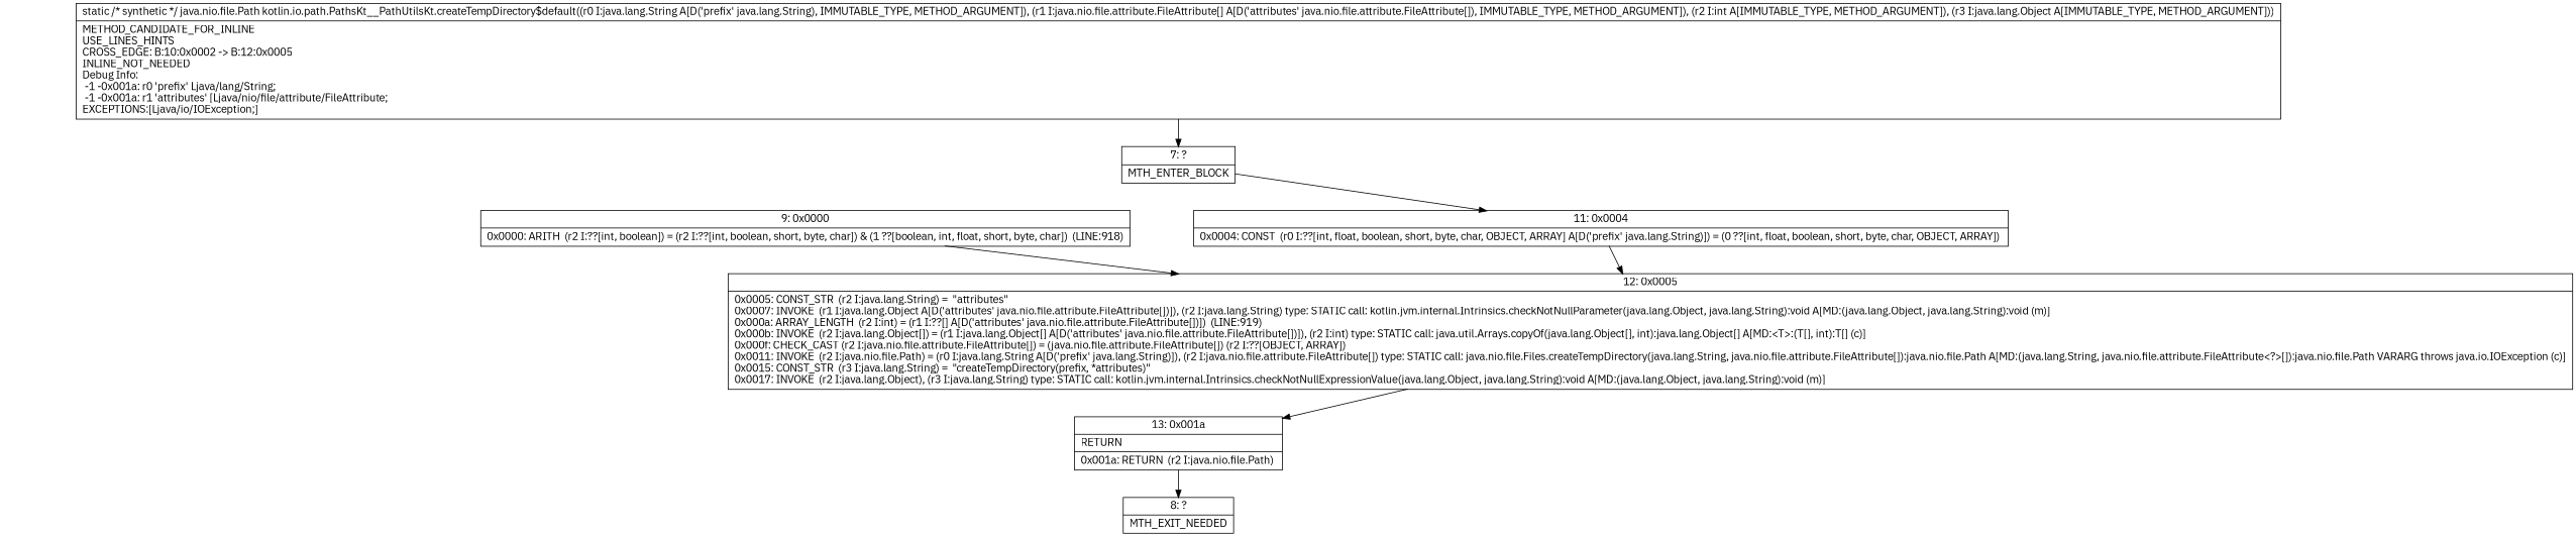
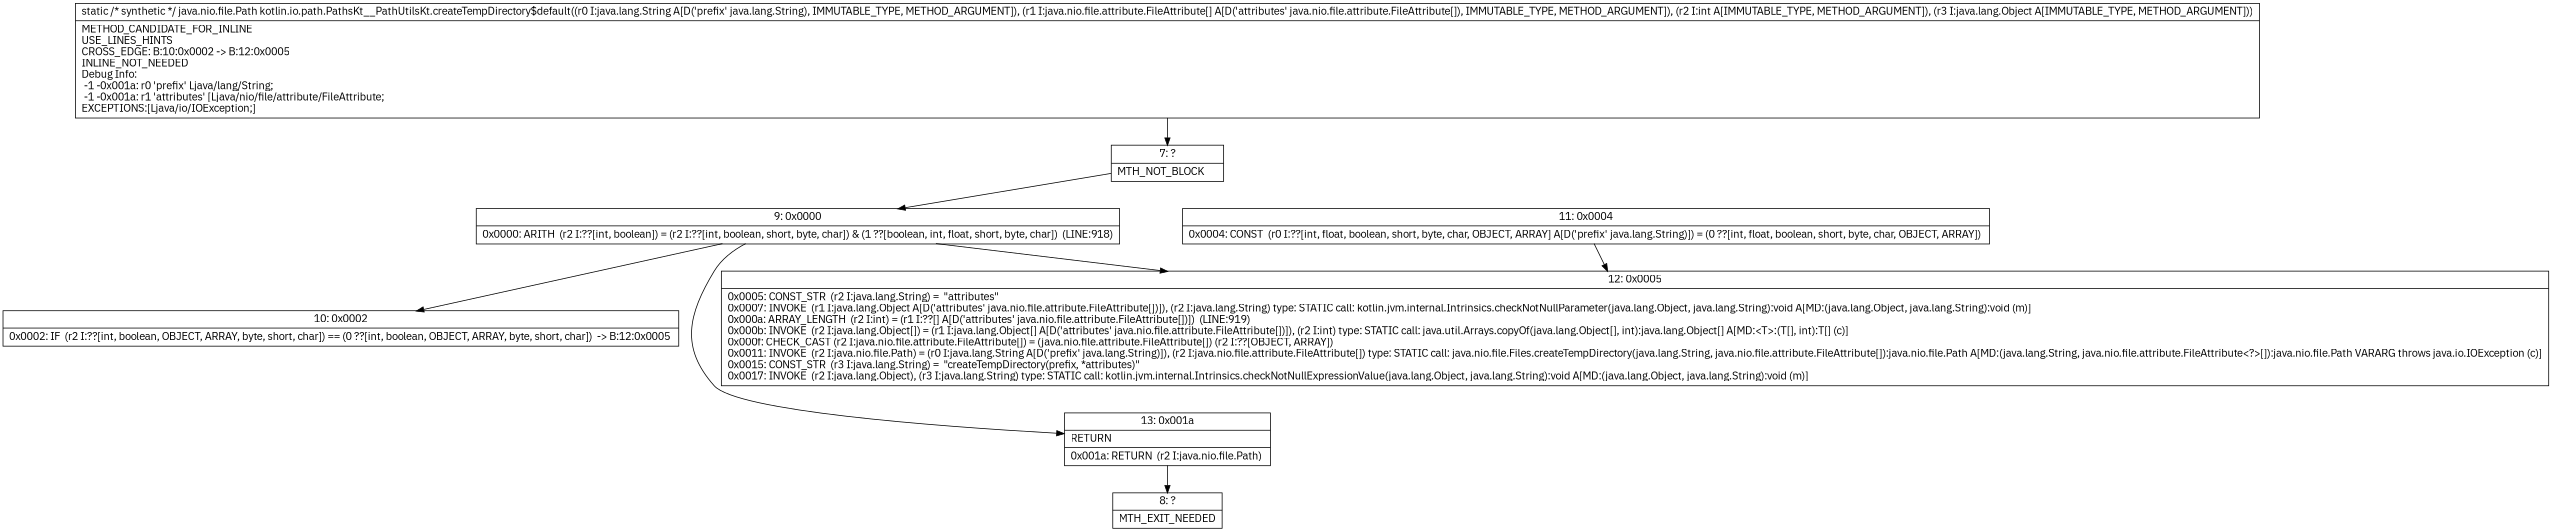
  digraph {
    fontname="IBM Plex Sans"
    node [fontname="IBM Plex Sans" shape=record]
    edge [fontname="IBM Plex Sans"]
-   n1 [label="{7\:\ ?|MTH_ENTER_BLOCK\l}"]
+   n1 [label="{7\:\ ?|MTH_NOT_BLOCK\l}"]
    n2 [label="{9\:\ 0x0000|0x0000: ARITH  (r2 I:??[int, boolean]) = (r2 I:??[int, boolean, short, byte, char]) & (1 ??[boolean, int, float, short, byte, char])  (LINE:918)\l}"]
+   n3 [label="{10\:\ 0x0002|0x0002: IF  (r2 I:??[int, boolean, OBJECT, ARRAY, byte, short, char]) == (0 ??[int, boolean, OBJECT, ARRAY, byte, short, char])  \-\> B:12:0x0005 \l}"]
    n4 [label="{12\:\ 0x0005|0x0005: CONST_STR  (r2 I:java.lang.String) =  \"attributes\" \l0x0007: INVOKE  (r1 I:java.lang.Object A[D('attributes' java.nio.file.attribute.FileAttribute[])]), (r2 I:java.lang.String) type: STATIC call: kotlin.jvm.internal.Intrinsics.checkNotNullParameter(java.lang.Object, java.lang.String):void A[MD:(java.lang.Object, java.lang.String):void (m)]\l0x000a: ARRAY_LENGTH  (r2 I:int) = (r1 I:??[] A[D('attributes' java.nio.file.attribute.FileAttribute[])])  (LINE:919)\l0x000b: INVOKE  (r2 I:java.lang.Object[]) = (r1 I:java.lang.Object[] A[D('attributes' java.nio.file.attribute.FileAttribute[])]), (r2 I:int) type: STATIC call: java.util.Arrays.copyOf(java.lang.Object[], int):java.lang.Object[] A[MD:\<T\>:(T[], int):T[] (c)]\l0x000f: CHECK_CAST (r2 I:java.nio.file.attribute.FileAttribute[]) = (java.nio.file.attribute.FileAttribute[]) (r2 I:??[OBJECT, ARRAY]) \l0x0011: INVOKE  (r2 I:java.nio.file.Path) = (r0 I:java.lang.String A[D('prefix' java.lang.String)]), (r2 I:java.nio.file.attribute.FileAttribute[]) type: STATIC call: java.nio.file.Files.createTempDirectory(java.lang.String, java.nio.file.attribute.FileAttribute[]):java.nio.file.Path A[MD:(java.lang.String, java.nio.file.attribute.FileAttribute\<?\>[]):java.nio.file.Path VARARG throws java.io.IOException (c)]\l0x0015: CONST_STR  (r3 I:java.lang.String) =  \"createTempDirectory(prefix, *attributes)\" \l0x0017: INVOKE  (r2 I:java.lang.Object), (r3 I:java.lang.String) type: STATIC call: kotlin.jvm.internal.Intrinsics.checkNotNullExpressionValue(java.lang.Object, java.lang.String):void A[MD:(java.lang.Object, java.lang.String):void (m)]\l}"]
    n5 [label="{11\:\ 0x0004|0x0004: CONST  (r0 I:??[int, float, boolean, short, byte, char, OBJECT, ARRAY] A[D('prefix' java.lang.String)]) = (0 ??[int, float, boolean, short, byte, char, OBJECT, ARRAY]) \l}"]
    n6 [label="{13\:\ 0x001a|RETURN\l|0x001a: RETURN  (r2 I:java.nio.file.Path) \l}"]
    n7 [label="{8\:\ ?|MTH_EXIT_NEEDED\l}"]
    n8 [label="{static \/* synthetic *\/ java.nio.file.Path kotlin.io.path.PathsKt__PathUtilsKt.createTempDirectory$default((r0 I:java.lang.String A[D('prefix' java.lang.String), IMMUTABLE_TYPE, METHOD_ARGUMENT]), (r1 I:java.nio.file.attribute.FileAttribute[] A[D('attributes' java.nio.file.attribute.FileAttribute[]), IMMUTABLE_TYPE, METHOD_ARGUMENT]), (r2 I:int A[IMMUTABLE_TYPE, METHOD_ARGUMENT]), (r3 I:java.lang.Object A[IMMUTABLE_TYPE, METHOD_ARGUMENT]))  | METHOD_CANDIDATE_FOR_INLINE\lUSE_LINES_HINTS\lCROSS_EDGE: B:10:0x0002 \-\> B:12:0x0005\lINLINE_NOT_NEEDED\lDebug Info:\l  \-1 \-0x001a: r0 'prefix' Ljava\/lang\/String;\l  \-1 \-0x001a: r1 'attributes' [Ljava\/nio\/file\/attribute\/FileAttribute;\lEXCEPTIONS:[Ljava\/io\/IOException;]\l}"]
-   n1 -> n5
+   n1 -> n2
+   n2 -> n3
    n2 -> n4
-   n4 -> n6
+   n2 -> n6
    n5 -> n4
    n6 -> n7
    n8 -> n1
  }
